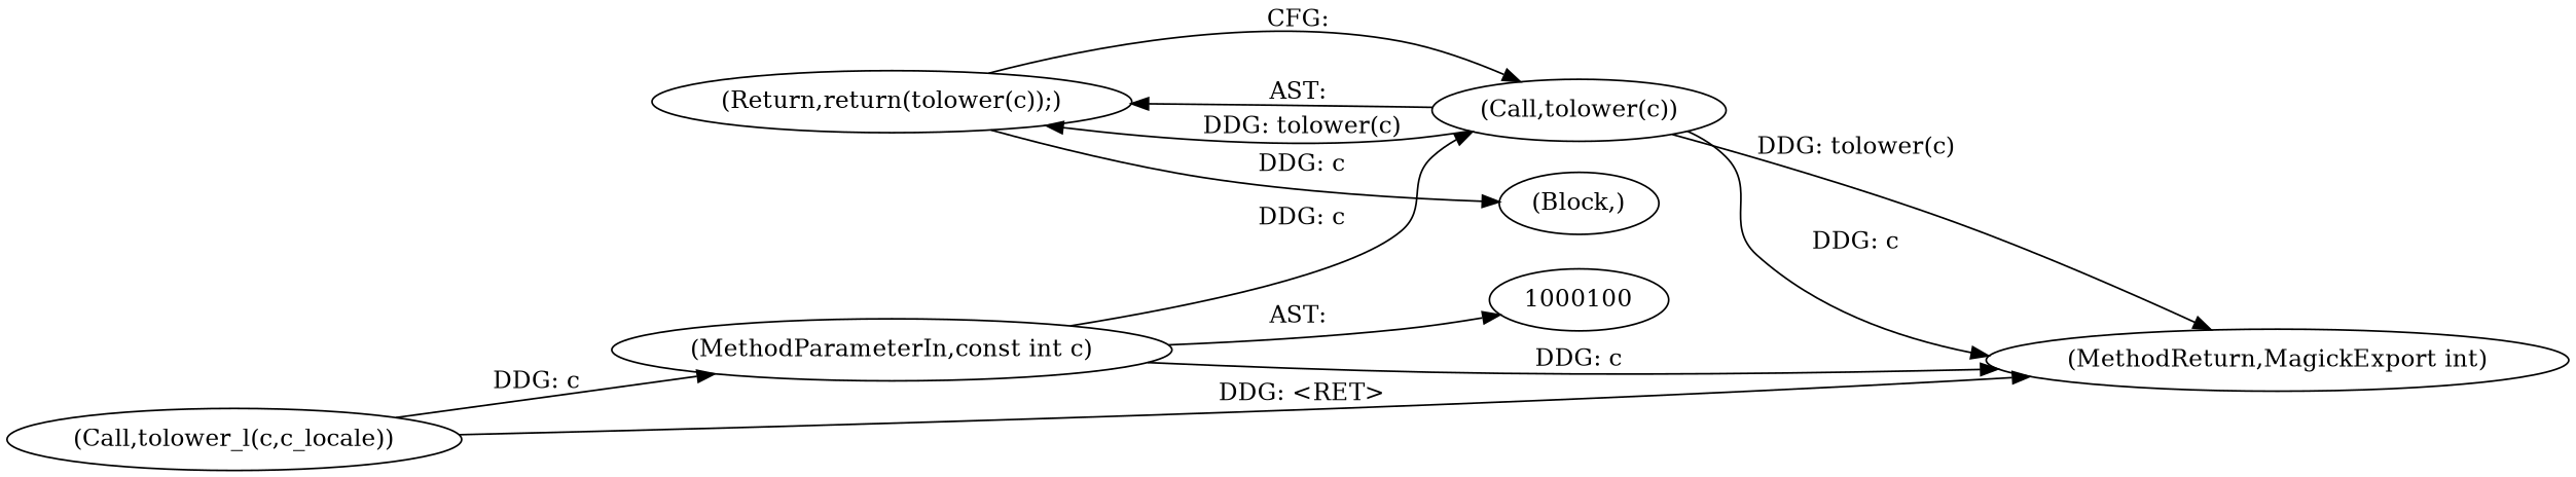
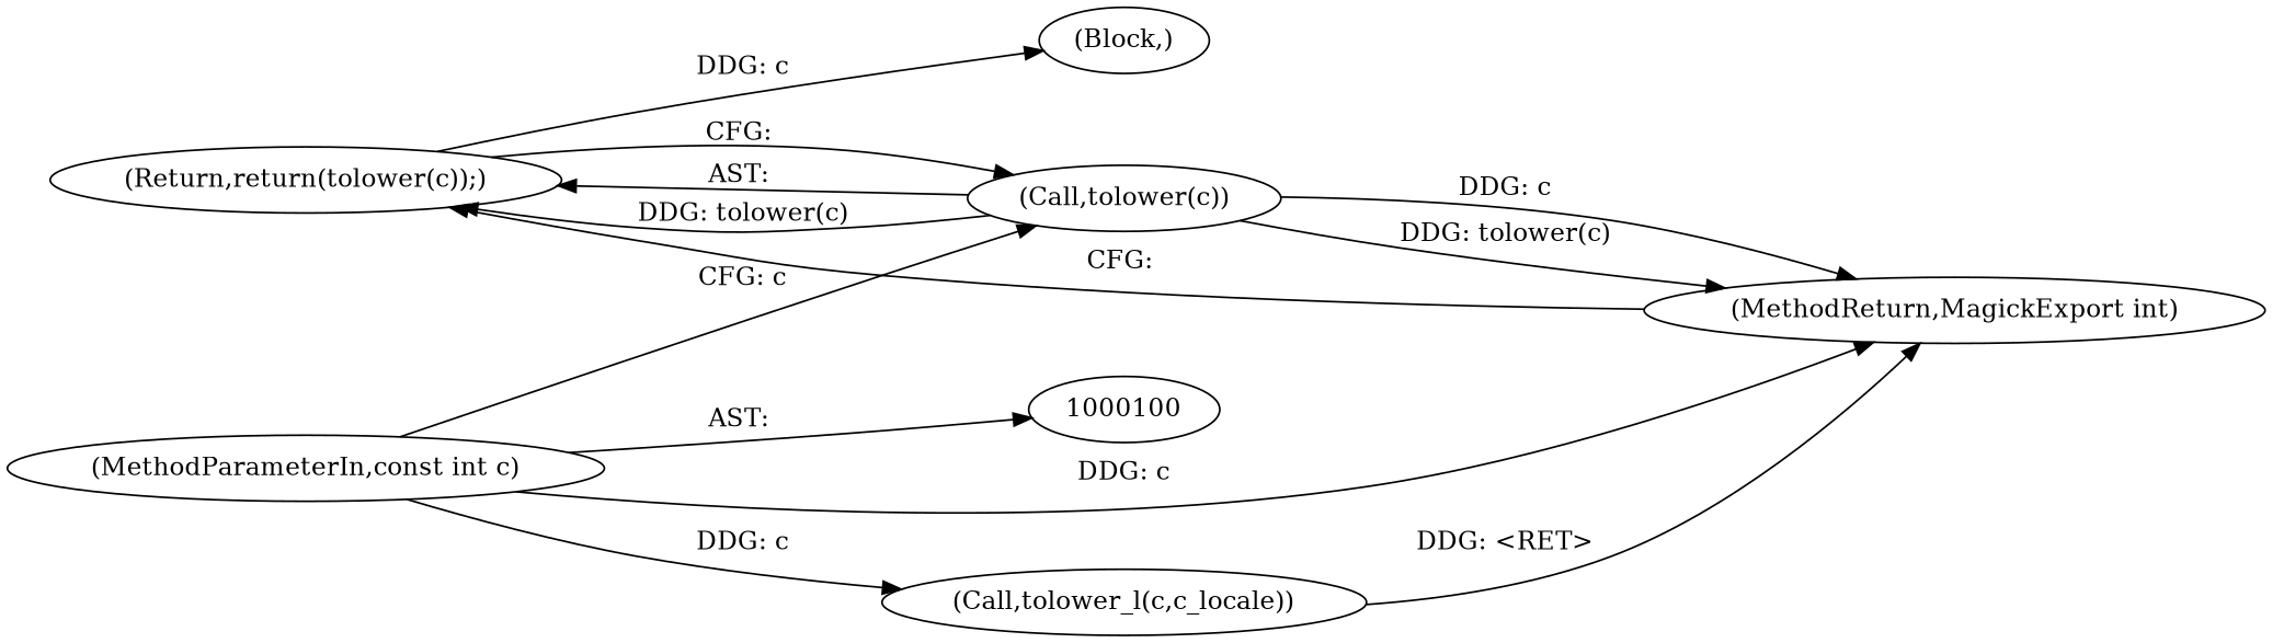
  digraph {
    rankdir=LR
    n1 [label="(Return,return(tolower(c));)"]
    n2 [label="(Call,tolower(c))"]
    n3 [label="(Block,)"]
    n4 [label="(MethodReturn,MagickExport int)"]
    n5 [label="(MethodParameterIn,const int c)"]
    n6 [label="(Call,tolower_l(c,c_locale))"]
    1000100
    n1 -> n2 [label="CFG: "]
    n1 -> n3 [label="DDG: c"]
    n2 -> n1 [label="AST: "]
    n2 -> n1 [label="DDG: tolower(c)"]
    n2 -> n4 [label="DDG: tolower(c)"]
    n2 -> n4 [label="DDG: c"]
-   n5 -> n2 [label="DDG: c"]
+   n4 -> n1 [label="CFG: "]
+   n5 -> n2 [label="CFG: c"]
    n5 -> n4 [label="DDG: c"]
-   n6 -> n5 [label="DDG: c"]
+   n5 -> n6 [label="DDG: c"]
    n5 -> 1000100 [label="AST: "]
    n6 -> n4 [label="DDG: <RET>"]
  }
